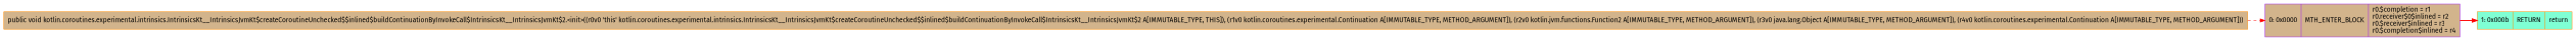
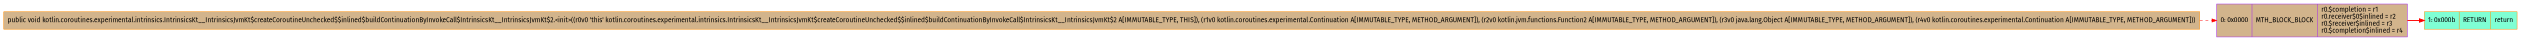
  digraph {
    rankdir=LR
    fontname="Fira Sans"
    node [shape=record style=filled fillcolor=tan color=darkorange fontname="Fira Sans"]
    edge [color=red fontname="Fira Sans"]
-   n1 [label="{0\:\ 0x0000|MTH_ENTER_BLOCK\l|r0.$completion = r1\lr0.receiver$0$inlined = r2\lr0.$receiver$inlined = r3\lr0.$completion$inlined = r4\l}" color=purple]
+   n1 [label="{0\:\ 0x0000|MTH_BLOCK_BLOCK\l|r0.$completion = r1\lr0.receiver$0$inlined = r2\lr0.$receiver$inlined = r3\lr0.$completion$inlined = r4\l}" color=purple]
    n2 [label="{1\:\ 0x000b|RETURN\l|return\l}" fillcolor=aquamarine]
    n3 [label="{public void kotlin.coroutines.experimental.intrinsics.IntrinsicsKt__IntrinsicsJvmKt$createCoroutineUnchecked$$inlined$buildContinuationByInvokeCall$IntrinsicsKt__IntrinsicsJvmKt$2.\<init\>((r0v0 'this' kotlin.coroutines.experimental.intrinsics.IntrinsicsKt__IntrinsicsJvmKt$createCoroutineUnchecked$$inlined$buildContinuationByInvokeCall$IntrinsicsKt__IntrinsicsJvmKt$2 A[IMMUTABLE_TYPE, THIS]), (r1v0 kotlin.coroutines.experimental.Continuation A[IMMUTABLE_TYPE, METHOD_ARGUMENT]), (r2v0 kotlin.jvm.functions.Function2 A[IMMUTABLE_TYPE, METHOD_ARGUMENT]), (r3v0 java.lang.Object A[IMMUTABLE_TYPE, METHOD_ARGUMENT]), (r4v0 kotlin.coroutines.experimental.Continuation A[IMMUTABLE_TYPE, METHOD_ARGUMENT])) }"]
    n1 -> n2 [style=bold]
    n3 -> n1 [style=dashed]
  }
